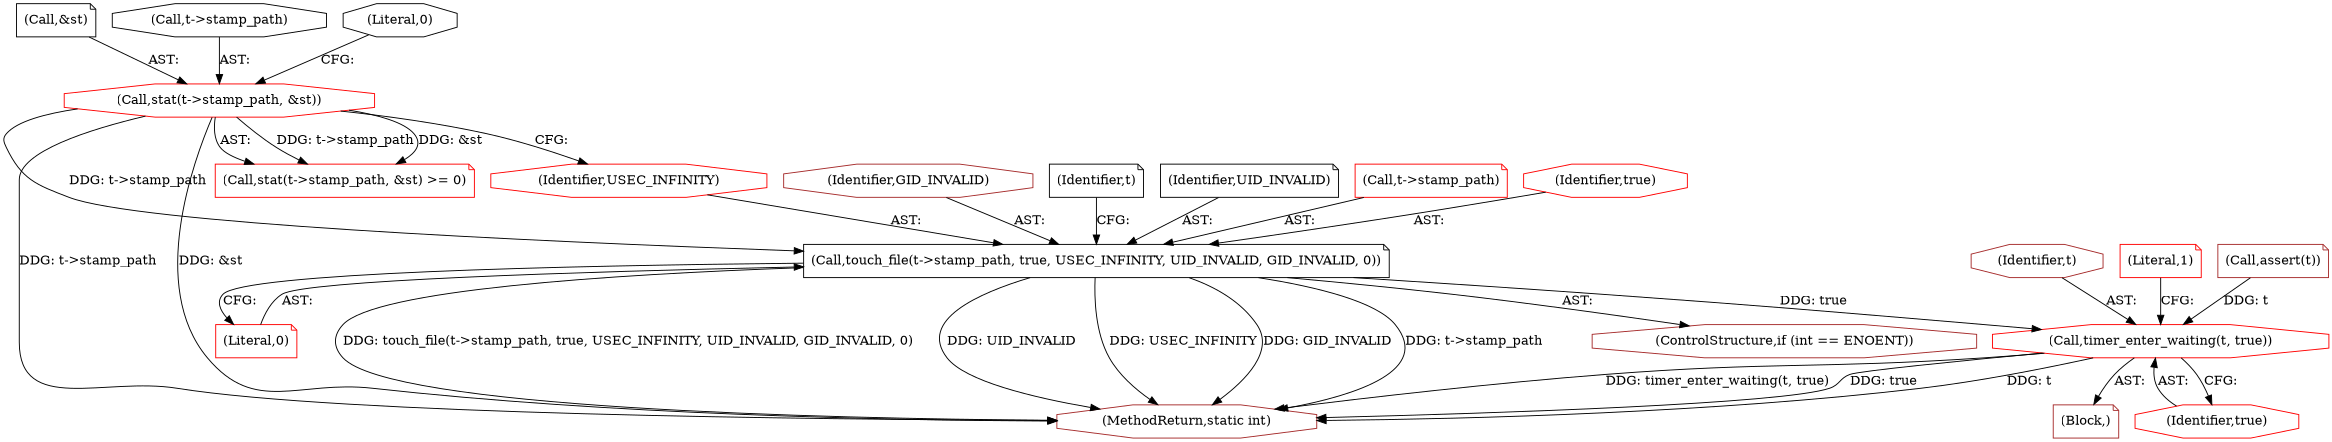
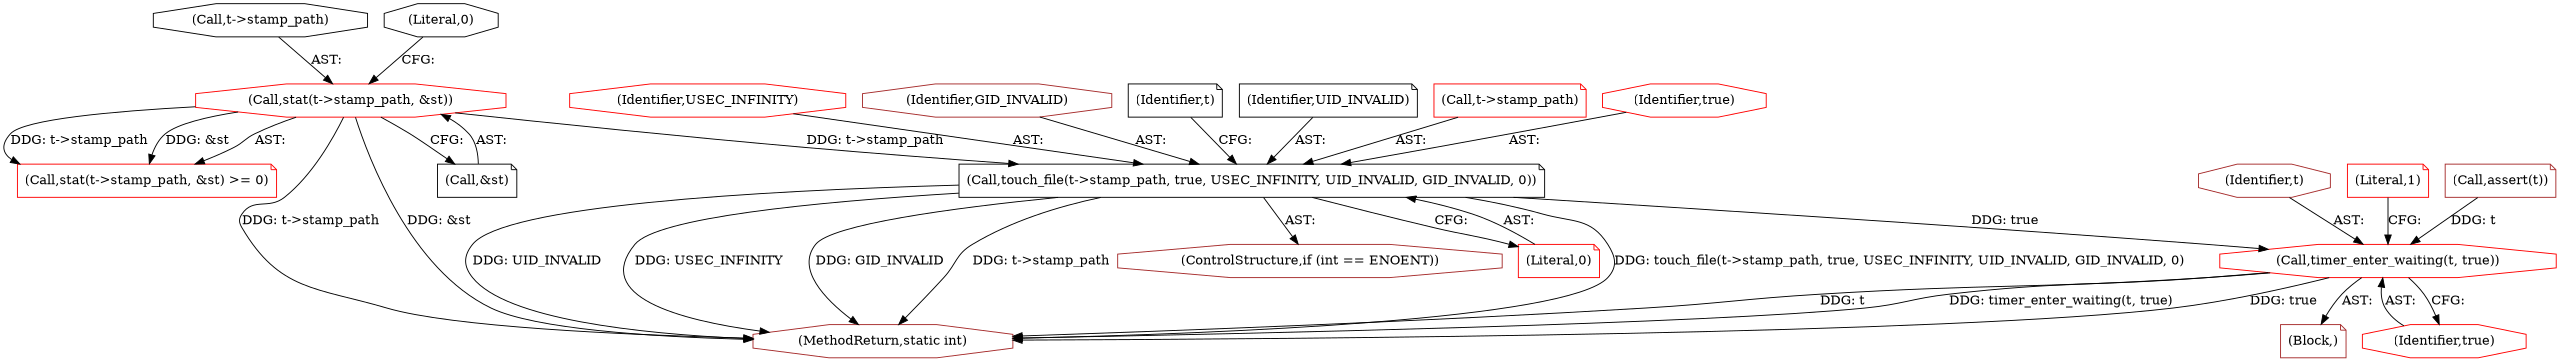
  digraph {
    node [color=red shape=octagon]
    n1 [color=black label="(Call,touch_file(t->stamp_path, true, USEC_INFINITY, UID_INVALID, GID_INVALID, 0))" shape=note]
    n2 [label="(Call,timer_enter_waiting(t, true))"]
    n3 [color=brown label="(ControlStructure,if (int == ENOENT))"]
    n4 [label="(Literal,0)" shape=note]
    n5 [color=brown label="(MethodReturn,static int)"]
    n6 [label="(Identifier,true)"]
    n7 [color=brown label="(Block,)" shape=note]
    n8 [label="(Call,stat(t->stamp_path, &st))"]
    n9 [color=black label="(Call,&st)" shape=note]
    n10 [label="(Call,stat(t->stamp_path, &st) >= 0)" shape=note]
    n11 [label="(Identifier,USEC_INFINITY)"]
    n12 [color=brown label="(Identifier,t)"]
    n13 [label="(Literal,1)" shape=note]
    n14 [color=brown label="(Call,assert(t))" shape=note]
    n15 [color=black label="(Call,t->stamp_path)"]
    n16 [color=black label="(Literal,0)"]
    n17 [color=brown label="(Identifier,GID_INVALID)"]
    n18 [color=black label="(Identifier,t)" shape=note]
    n19 [color=black label="(Identifier,UID_INVALID)" shape=note]
    n20 [label="(Call,t->stamp_path)" shape=note]
    n21 [label="(Identifier,true)"]
    n1 -> n2 [label="DDG: true"]
    n1 -> n3 [label="AST: "]
    n1 -> n4 [label="CFG: "]
    n1 -> n5 [label="DDG: touch_file(t->stamp_path, true, USEC_INFINITY, UID_INVALID, GID_INVALID, 0)"]
    n1 -> n5 [label="DDG: UID_INVALID"]
    n1 -> n5 [label="DDG: USEC_INFINITY"]
    n1 -> n5 [label="DDG: GID_INVALID"]
    n1 -> n5 [label="DDG: t->stamp_path"]
    n2 -> n5 [label="DDG: t"]
    n2 -> n5 [label="DDG: timer_enter_waiting(t, true)"]
    n2 -> n5 [label="DDG: true"]
    n2 -> n6 [label="CFG: "]
    n2 -> n7 [label="AST: "]
    n4 -> n1 [label="AST: "]
    n6 -> n2 [label="AST: "]
    n8 -> n1 [label="DDG: t->stamp_path"]
    n8 -> n5 [label="DDG: t->stamp_path"]
    n8 -> n5 [label="DDG: &st"]
-   n8 -> n11 [label="CFG: "]
+   n8 -> n9 [label="CFG: "]
    n8 -> n10 [label="AST: "]
    n8 -> n10 [label="DDG: t->stamp_path"]
    n8 -> n10 [label="DDG: &st"]
    n9 -> n8 [label="AST: "]
    n11 -> n1 [label="AST: "]
    n12 -> n2 [label="AST: "]
    n13 -> n2 [label="CFG: "]
    n14 -> n2 [label="DDG: t"]
    n15 -> n8 [label="AST: "]
    n16 -> n8 [label="CFG: "]
    n17 -> n1 [label="AST: "]
    n18 -> n1 [label="CFG: "]
    n19 -> n1 [label="AST: "]
    n20 -> n1 [label="AST: "]
    n21 -> n1 [label="AST: "]
  }
